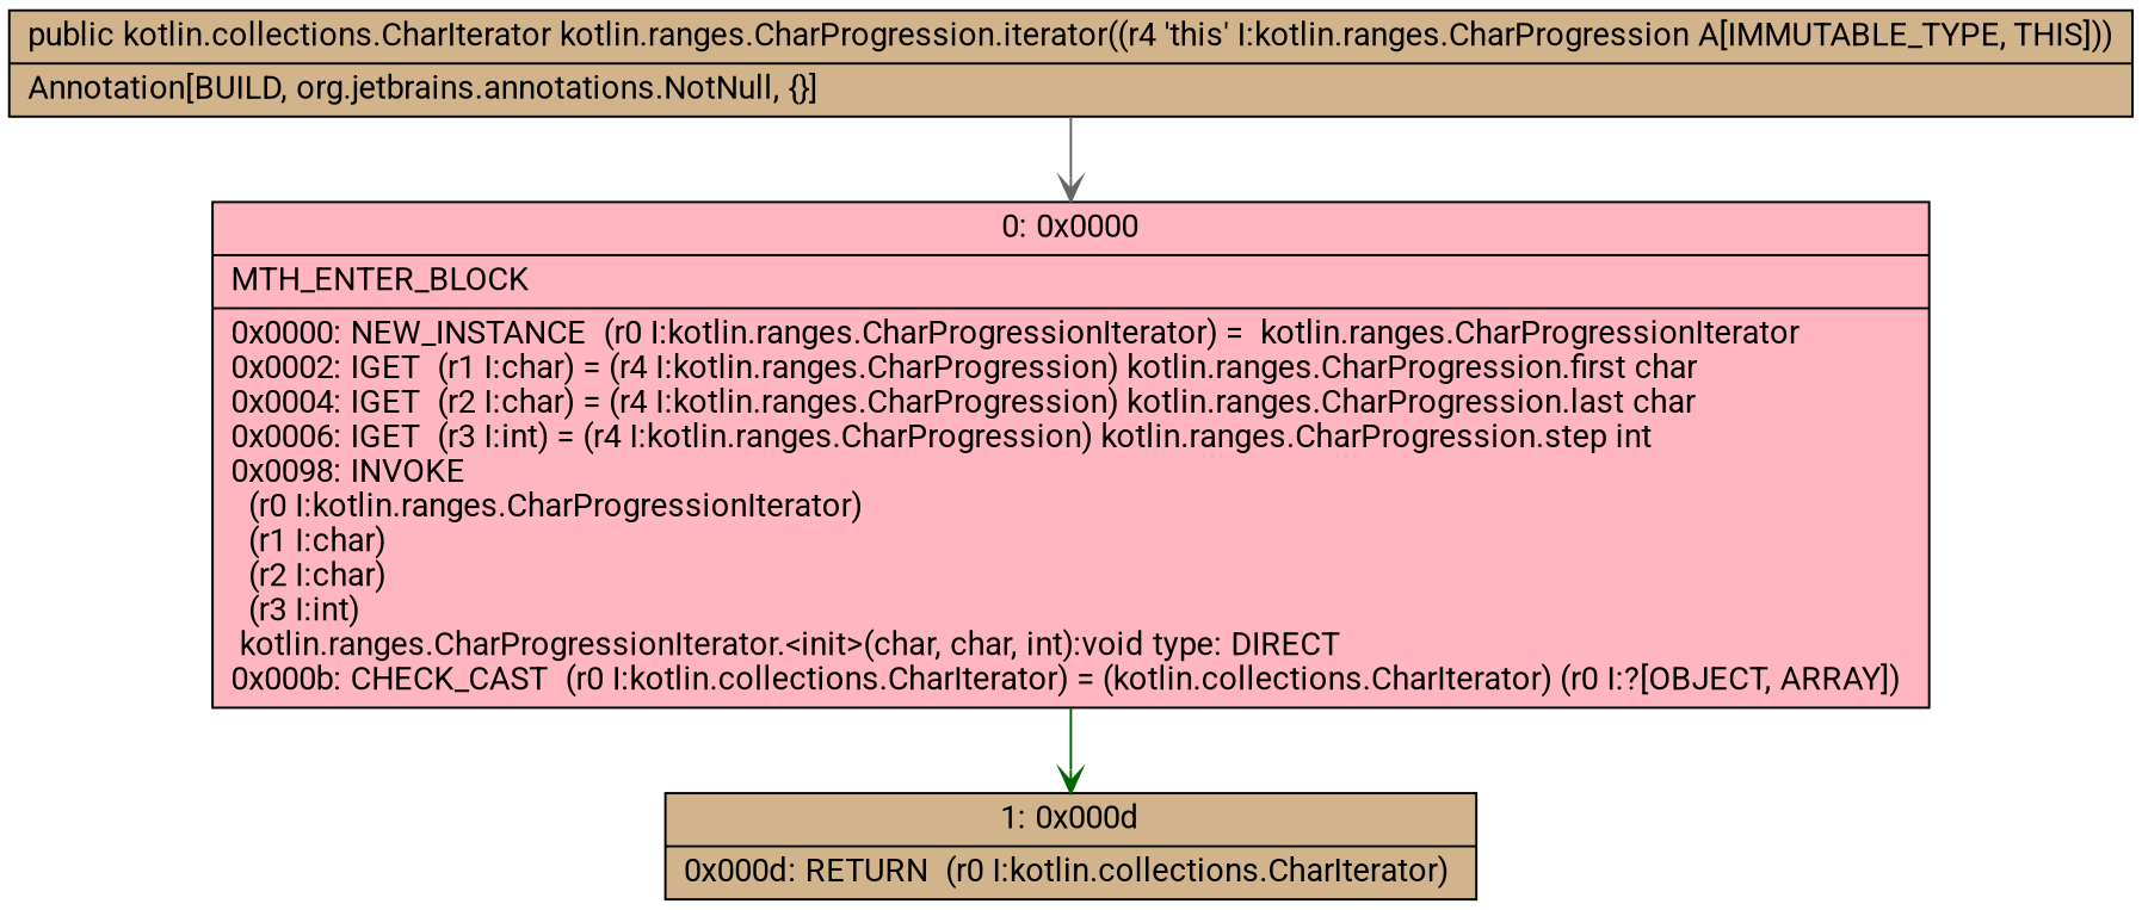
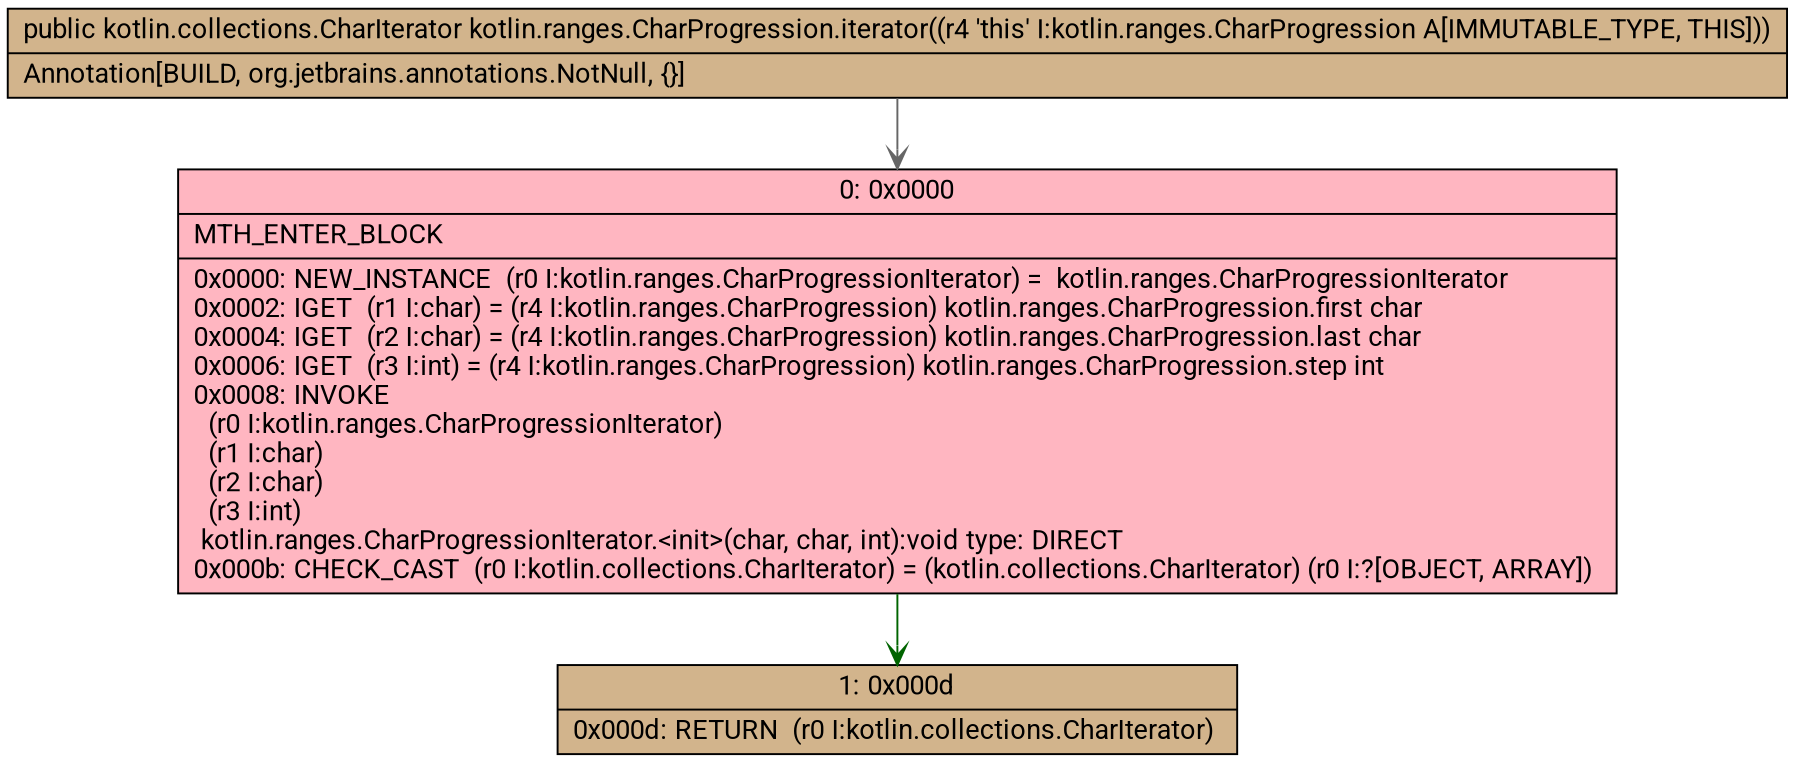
  digraph {
    fontname=Roboto
    node [shape=record style=filled fillcolor=tan fontname=Roboto]
    edge [arrowhead=vee fontname=Roboto]
-   n1 [label="{0\:\ 0x0000|MTH_ENTER_BLOCK\l|0x0000: NEW_INSTANCE  (r0 I:kotlin.ranges.CharProgressionIterator) =  kotlin.ranges.CharProgressionIterator \l0x0002: IGET  (r1 I:char) = (r4 I:kotlin.ranges.CharProgression) kotlin.ranges.CharProgression.first char \l0x0004: IGET  (r2 I:char) = (r4 I:kotlin.ranges.CharProgression) kotlin.ranges.CharProgression.last char \l0x0006: IGET  (r3 I:int) = (r4 I:kotlin.ranges.CharProgression) kotlin.ranges.CharProgression.step int \l0x0098: INVOKE  \l  (r0 I:kotlin.ranges.CharProgressionIterator)\l  (r1 I:char)\l  (r2 I:char)\l  (r3 I:int)\l kotlin.ranges.CharProgressionIterator.\<init\>(char, char, int):void type: DIRECT \l0x000b: CHECK_CAST  (r0 I:kotlin.collections.CharIterator) = (kotlin.collections.CharIterator) (r0 I:?[OBJECT, ARRAY]) \l}" fillcolor=lightpink]
+   n1 [label="{0\:\ 0x0000|MTH_ENTER_BLOCK\l|0x0000: NEW_INSTANCE  (r0 I:kotlin.ranges.CharProgressionIterator) =  kotlin.ranges.CharProgressionIterator \l0x0002: IGET  (r1 I:char) = (r4 I:kotlin.ranges.CharProgression) kotlin.ranges.CharProgression.first char \l0x0004: IGET  (r2 I:char) = (r4 I:kotlin.ranges.CharProgression) kotlin.ranges.CharProgression.last char \l0x0006: IGET  (r3 I:int) = (r4 I:kotlin.ranges.CharProgression) kotlin.ranges.CharProgression.step int \l0x0008: INVOKE  \l  (r0 I:kotlin.ranges.CharProgressionIterator)\l  (r1 I:char)\l  (r2 I:char)\l  (r3 I:int)\l kotlin.ranges.CharProgressionIterator.\<init\>(char, char, int):void type: DIRECT \l0x000b: CHECK_CAST  (r0 I:kotlin.collections.CharIterator) = (kotlin.collections.CharIterator) (r0 I:?[OBJECT, ARRAY]) \l}" fillcolor=lightpink]
    n2 [label="{1\:\ 0x000d|0x000d: RETURN  (r0 I:kotlin.collections.CharIterator) \l}"]
    n3 [label="{public kotlin.collections.CharIterator kotlin.ranges.CharProgression.iterator((r4 'this' I:kotlin.ranges.CharProgression A[IMMUTABLE_TYPE, THIS]))  | Annotation[BUILD, org.jetbrains.annotations.NotNull, \{\}]\l}"]
    n1 -> n2 [color=darkgreen]
    n3 -> n1 [color=gray40]
  }
